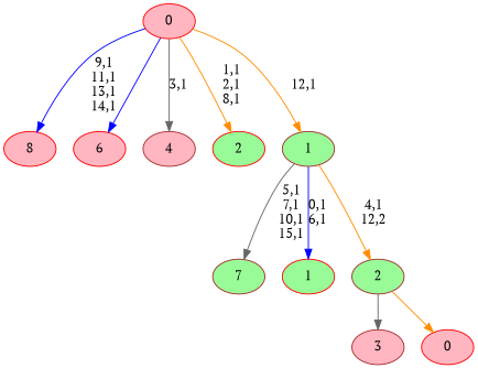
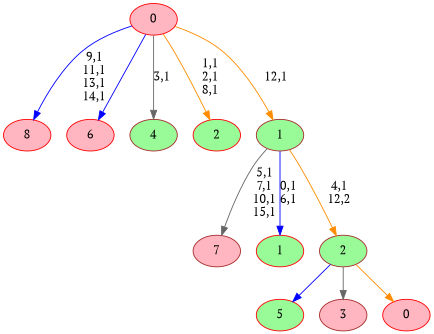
  digraph {
    fontname="PT Serif"
    node [color=red fillcolor=palegreen fontname="PT Serif" style=filled]
    edge [color=blue fontname="PT Serif"]
    n1 [fillcolor=lightpink label=8]
-   n2 [color=brown label=7]
+   n2 [color=brown fillcolor=lightpink label=7]
    n3 [fillcolor=lightpink label=6]
-   n5 [color=brown fillcolor=lightpink label=4]
+   n4 [label=5]
+   n5 [color=brown label=4]
    n6 [color=brown fillcolor=lightpink label=3]
    n7 [label=2]
    n8 [label=1]
    n9 [fillcolor=lightpink label=0]
    2 [color=brown]
    1 [color=brown]
    0 [fillcolor=lightpink]
+   2 -> n4
    2 -> n6 [color=gray40]
    2 -> n9 [color=darkorange]
    1 -> n2 [color=gray40 label="5,1\n7,1\n10,1\n15,1"]
    1 -> n8 [label="0,1\n6,1"]
    1 -> 2 [color=darkorange label="4,1\n12,2"]
    0 -> n1 [label="9,1\n11,1\n13,1\n14,1"]
    0 -> n3
    0 -> n5 [color=gray40 label="3,1"]
    0 -> n7 [color=darkorange label="1,1\n2,1\n8,1"]
    0 -> 1 [color=darkorange label="12,1"]
  }
